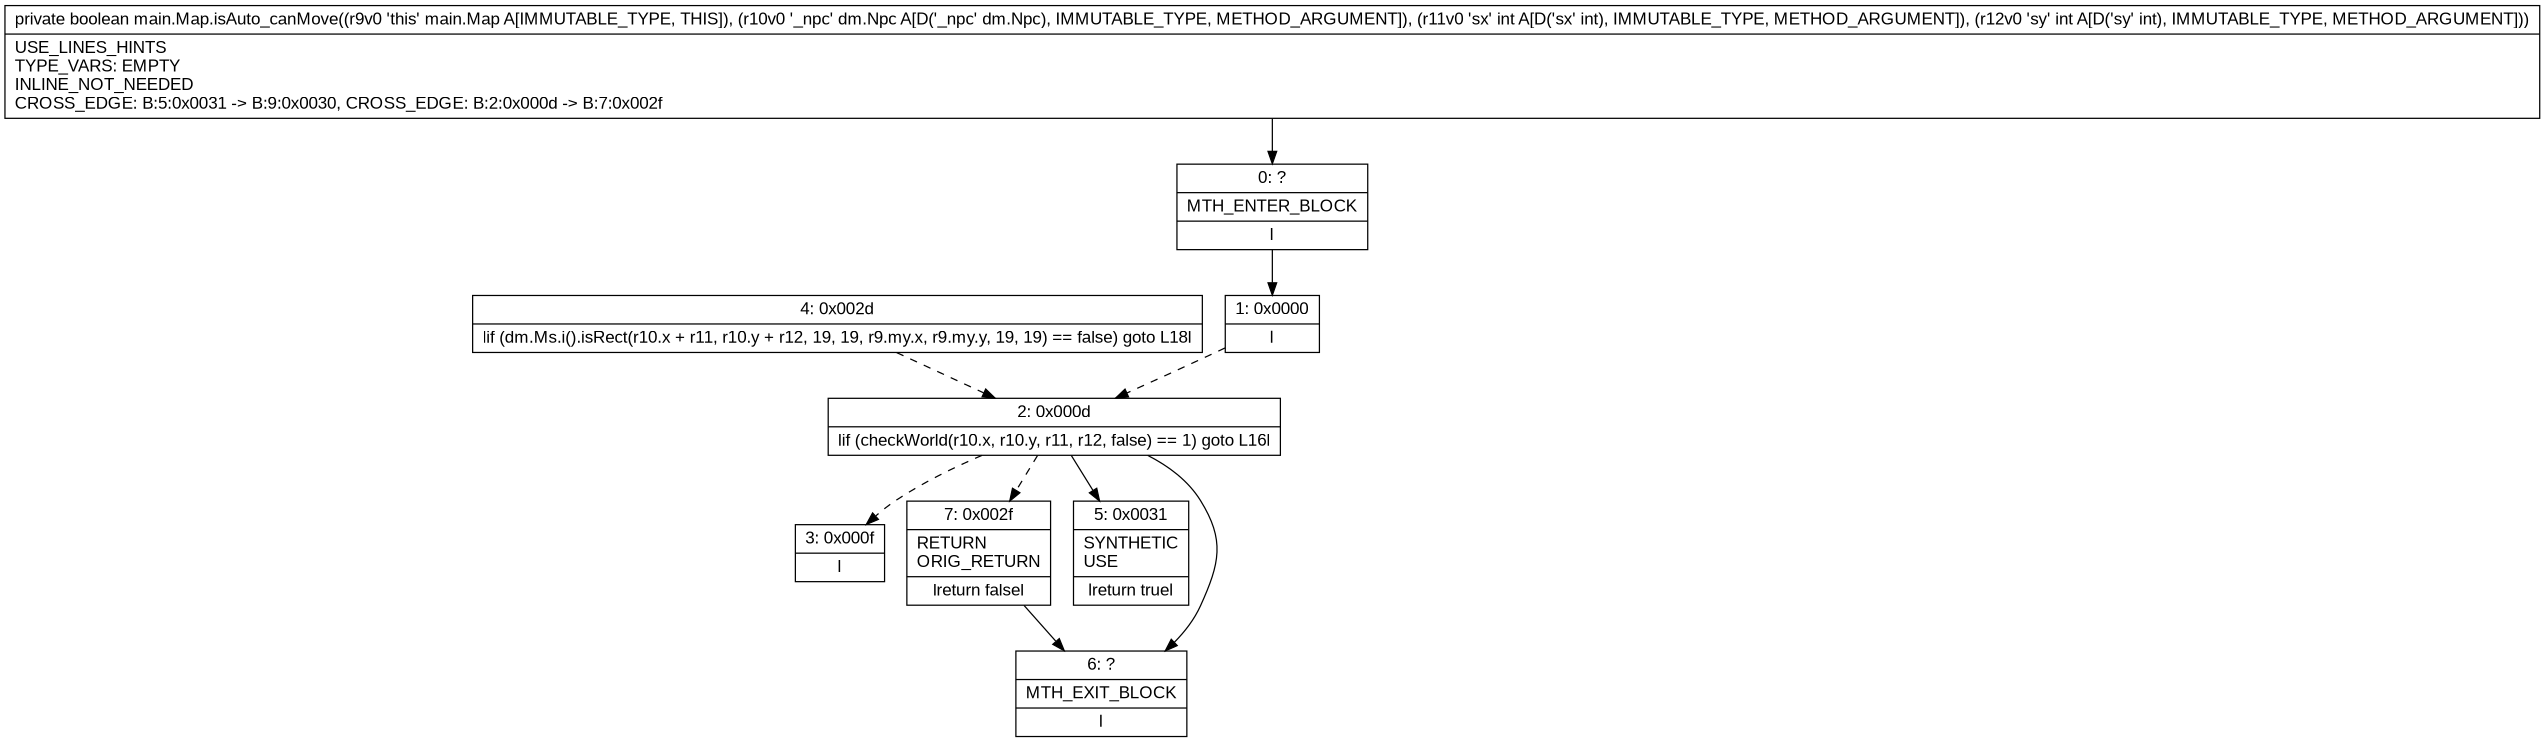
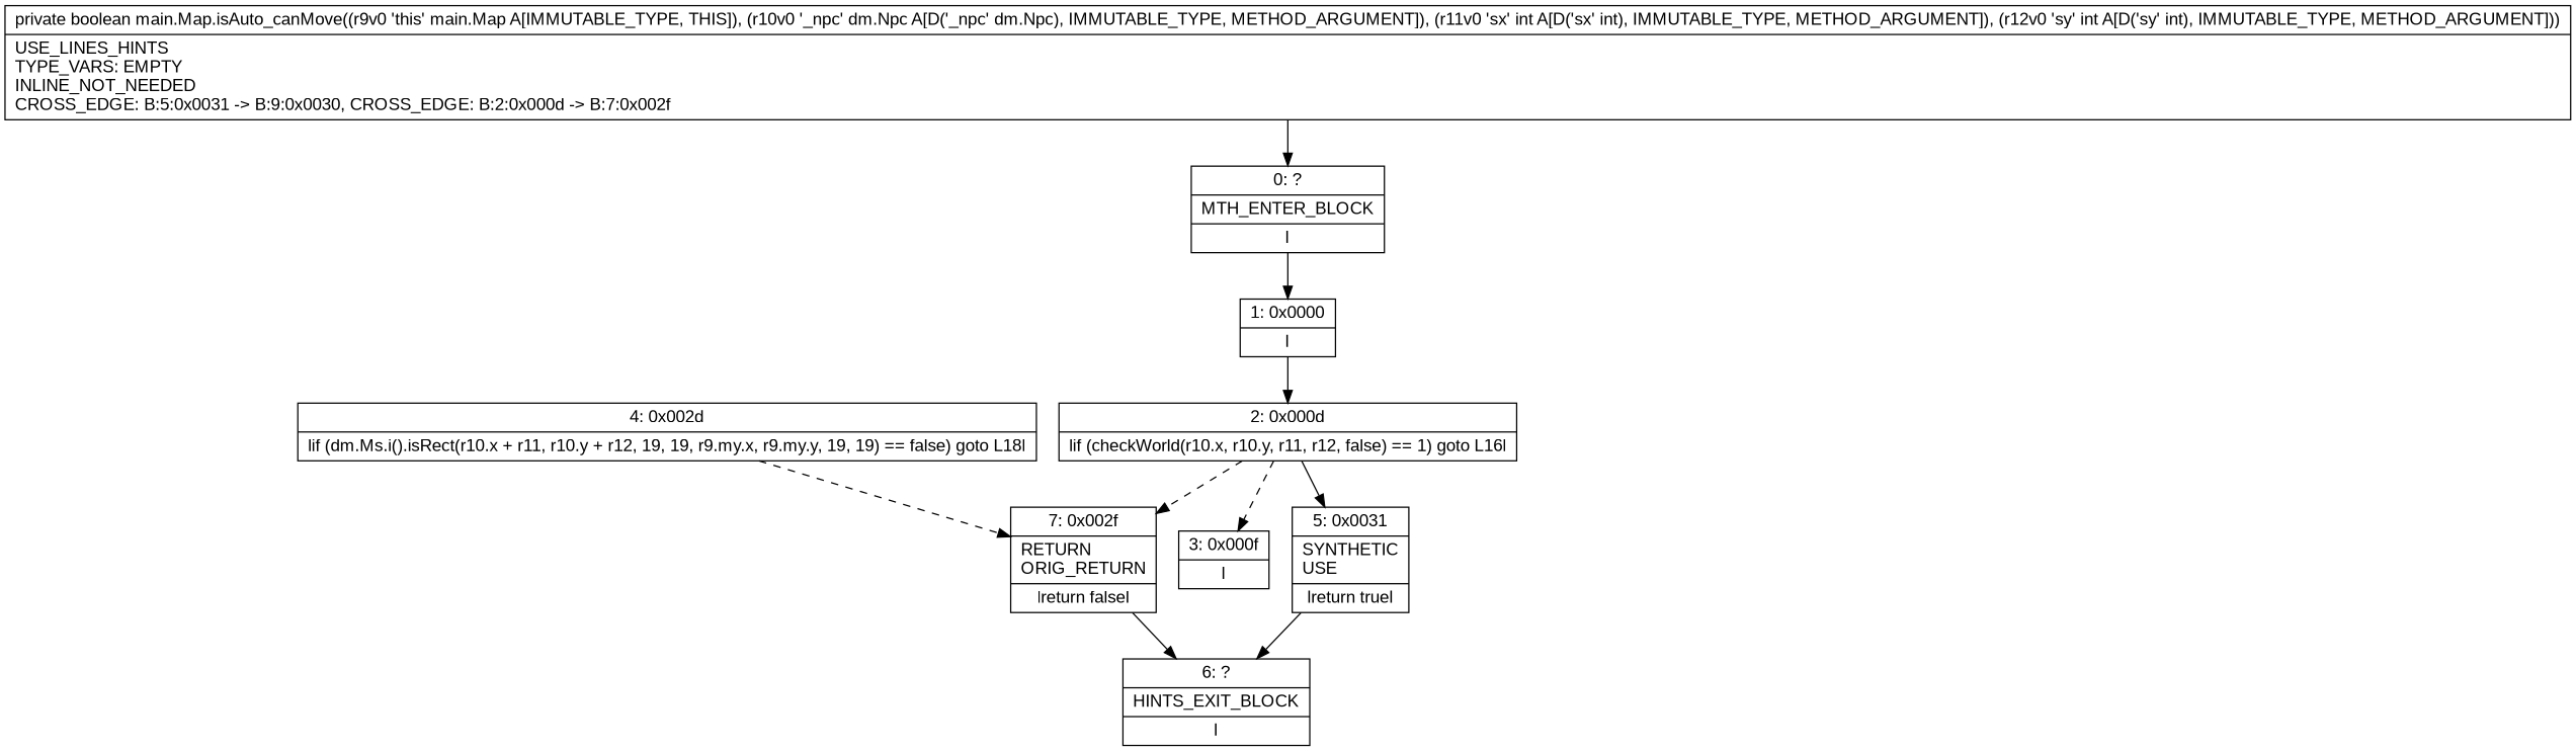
  digraph {
    fontname="Liberation Sans"
    node [fontname="Liberation Sans" shape=record]
    edge [fontname="Liberation Sans"]
    n1 [label="{0\:\ ?|MTH_ENTER_BLOCK\l|l}"]
    n2 [label="{1\:\ 0x0000|l}"]
    n3 [label="{2\:\ 0x000d|lif (checkWorld(r10.x, r10.y, r11, r12, false) == 1) goto L16l}"]
    n4 [label="{3\:\ 0x000f|l}"]
    n5 [label="{7\:\ 0x002f|RETURN\lORIG_RETURN\l|lreturn falsel}"]
    n6 [label="{5\:\ 0x0031|SYNTHETIC\lUSE\l|lreturn truel}"]
-   n7 [label="{6\:\ ?|MTH_EXIT_BLOCK\l|l}"]
+   n7 [label="{6\:\ ?|HINTS_EXIT_BLOCK\l|l}"]
    n8 [label="{4\:\ 0x002d|lif (dm.Ms.i().isRect(r10.x + r11, r10.y + r12, 19, 19, r9.my.x, r9.my.y, 19, 19) == false) goto L18l}"]
    n9 [label="{private boolean main.Map.isAuto_canMove((r9v0 'this' main.Map A[IMMUTABLE_TYPE, THIS]), (r10v0 '_npc' dm.Npc A[D('_npc' dm.Npc), IMMUTABLE_TYPE, METHOD_ARGUMENT]), (r11v0 'sx' int A[D('sx' int), IMMUTABLE_TYPE, METHOD_ARGUMENT]), (r12v0 'sy' int A[D('sy' int), IMMUTABLE_TYPE, METHOD_ARGUMENT]))  | USE_LINES_HINTS\lTYPE_VARS: EMPTY\lINLINE_NOT_NEEDED\lCROSS_EDGE: B:5:0x0031 \-\> B:9:0x0030, CROSS_EDGE: B:2:0x000d \-\> B:7:0x002f\l}"]
    n1 -> n2
-   n2 -> n3 [style=dashed]
+   n2 -> n3
    n3 -> n4 [style=dashed]
    n3 -> n5 [style=dashed]
    n3 -> n6
    n5 -> n7
-   n3 -> n7
-   n8 -> n3 [style=dashed]
+   n6 -> n7
+   n8 -> n5 [style=dashed]
    n9 -> n1
  }
